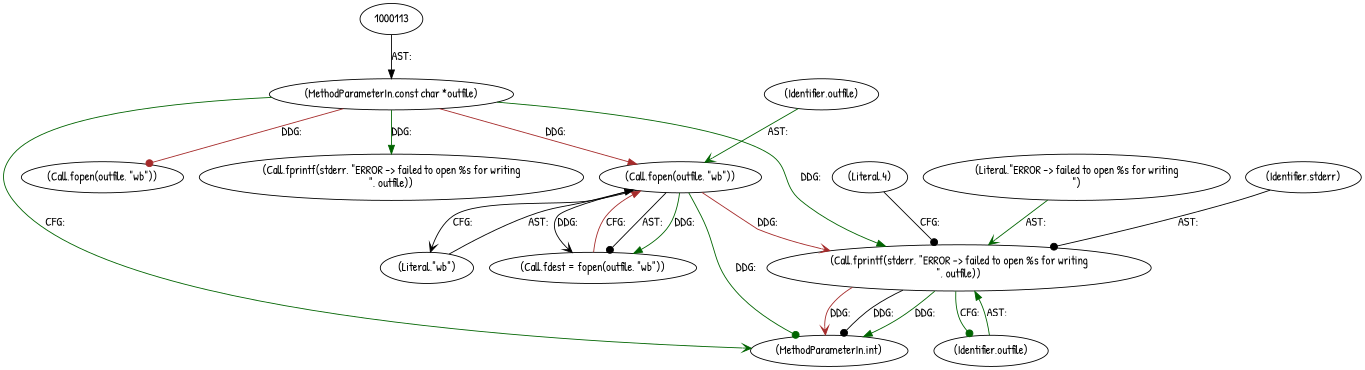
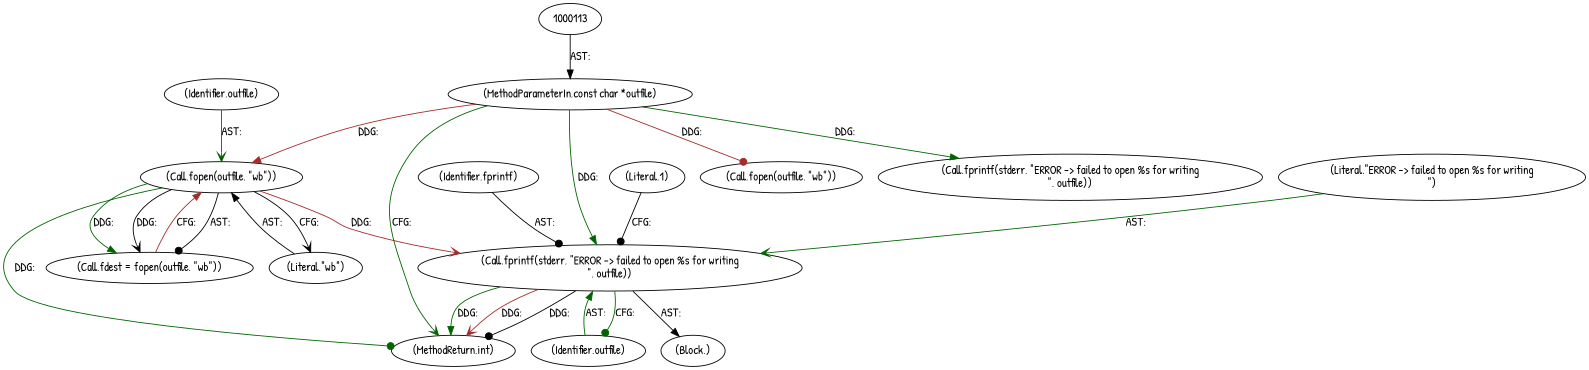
  digraph {
    fontname="Patrick Hand"
    node [fontname="Patrick Hand"]
    edge [arrowhead=normal color=darkgreen fontname="Patrick Hand"]
    n1 [label="(Call,fprintf(stderr, \"ERROR -> failed to open %s for writing\n\", outfile))"]
+   n2 [label="(Block,)"]
    n3 [label="(Identifier,outfile)"]
-   n4 [label="(MethodParameterIn,int)"]
+   n4 [label="(MethodReturn,int)"]
    n5 [label="(Call,fopen(outfile, \"wb\"))"]
    n6 [label="(Call,fdest = fopen(outfile, \"wb\"))"]
    n7 [label="(Literal,\"wb\")"]
    n8 [label="(MethodParameterIn,const char *outfile)"]
    n9 [label="(Call,fopen(outfile, \"wb\"))"]
    n10 [label="(Call,fprintf(stderr, \"ERROR -> failed to open %s for writing\n\", outfile))"]
    1000113
    n12 [label="(Identifier,outfile)"]
-   n13 [label="(Literal,4)"]
+   n13 [label="(Literal,1)"]
    n14 [label="(Literal,\"ERROR -> failed to open %s for writing\n\")"]
-   n15 [label="(Identifier,stderr)"]
+   n15 [label="(Identifier,fprintf)"]
+   n1 -> n2 [color=black label="AST: "]
    n1 -> n3 [arrowhead=dot label="CFG: "]
    n1 -> n4 [arrowhead=vee color=brown label="DDG: "]
    n1 -> n4 [arrowhead=dot color=black label="DDG: "]
    n1 -> n4 [label="DDG: "]
    n3 -> n1 [label="AST: "]
    n5 -> n1 [arrowhead=vee color=brown label="DDG: "]
    n5 -> n4 [arrowhead=dot label="DDG: "]
    n5 -> n6 [arrowhead=dot color=black label="AST: "]
    n5 -> n6 [label="DDG: "]
    n5 -> n6 [arrowhead=vee color=black label="DDG: "]
    n5 -> n7 [arrowhead=vee color=black label="CFG: "]
    n6 -> n5 [color=brown label="CFG: "]
    n7 -> n5 [color=black label="AST: "]
    n8 -> n1 [label="DDG: "]
    n8 -> n4 [arrowhead=vee label="CFG: "]
    n8 -> n5 [color=brown label="DDG: "]
    n8 -> n9 [arrowhead=dot color=brown label="DDG: "]
    n8 -> n10 [label="DDG: "]
    1000113 -> n8 [color=black label="AST: "]
    n12 -> n5 [arrowhead=vee label="AST: "]
    n13 -> n1 [arrowhead=dot color=black label="CFG: "]
    n14 -> n1 [arrowhead=vee label="AST: "]
    n15 -> n1 [arrowhead=dot color=black label="AST: "]
  }
